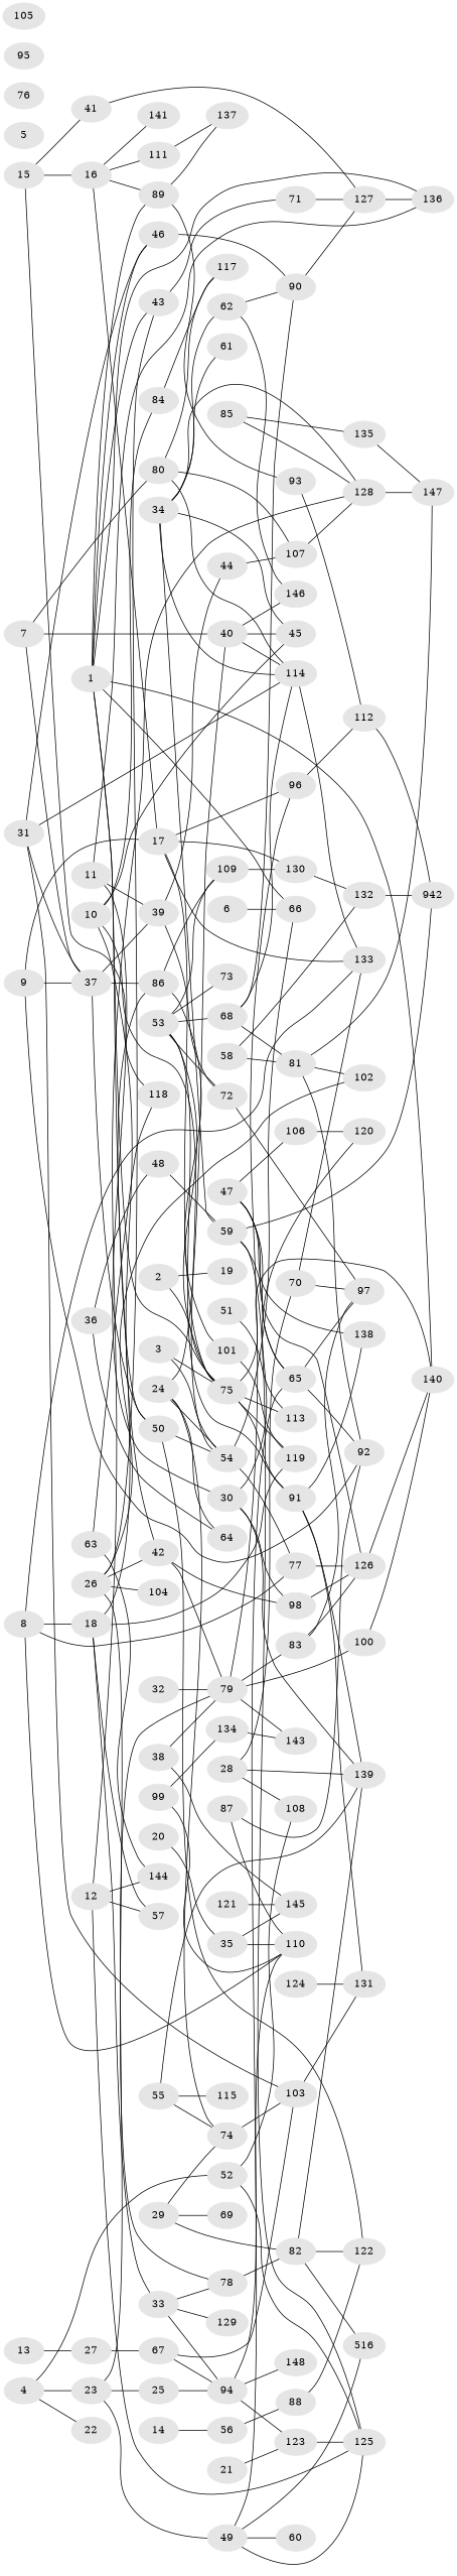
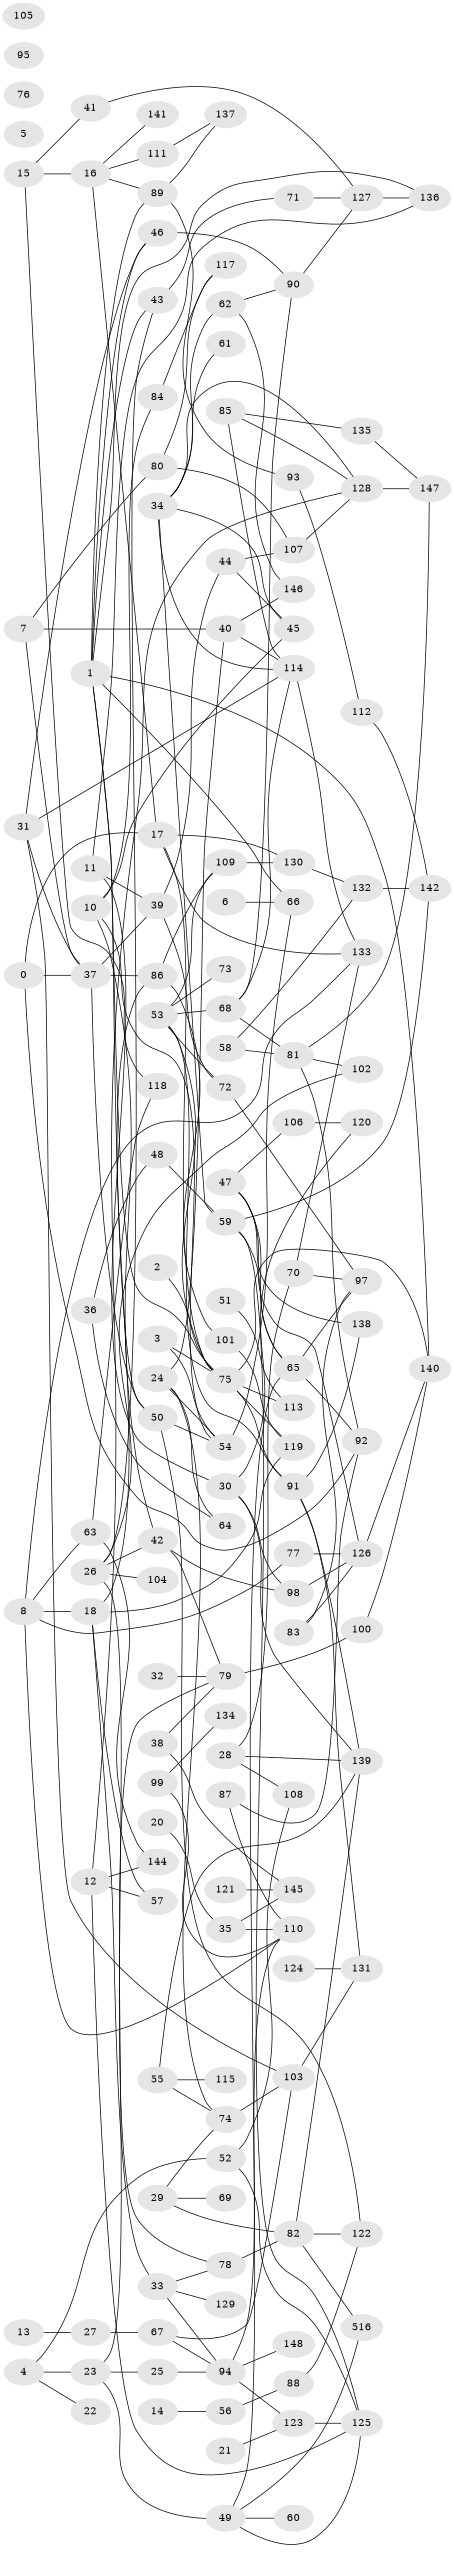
  graph {
    rankdir=LR
    node [color=gray90 style=filled]
    1
    43
    46
    50
    66
    75
    89
    136
    140
    71
    90
    54
    122
    119
    113
    91
    93
    137
    2
-   19
    3
    77
    4
    22
    23
    52
    25
    49
    79
    125
    108
    5
    6
    7
    37
    40
    80
    39
    86
    45
    114
    146
    107
    117
    8
    18
    63
    110
    133
    57
    33
    144
    118
    126
-   9
+   9 [label=0]
    17
    92
-   96
    130
    10
    42
    84
    98
    11
    30
    139
    120
    44
    72
    12
    128
    147
    13
    27
    67
    14
    56
    88
    15
    16
    41
    111
    141
    127
    112
    132
    94
    78
    129
    109
    101
    20
    35
    145
    21
    123
    65
    60
    n99 [label=516]
-   143
    83
    100
    24
    64
    74
    103
    148
    26
    102
    104
    82
    28
    70
    97
    29
    69
    31
    131
    32
    34
    59
    61
    62
-   142 [label=942]
+   142
    53
    68
    73
    36
    48
    38
    47
    106
    138
    51
    81
    55
    115
    58
    76
    85
    135
    87
    95
    99
    134
    105
    121
    124
    1 -- 43
    1 -- 46
    1 -- 50
    1 -- 66
    1 -- 75
    1 -- 89
    1 -- 136
    1 -- 140
    43 -- 71
    46 -- 90
    50 -- 54
    50 -- 122
    75 -- 140
    75 -- 119
    75 -- 113
    75 -- 91
    89 -- 93
    89 -- 137
    71 -- 127
    90 -- 127
    54 -- 66
-   54 -- 77
    91 -- 139
    91 -- 131
    91 -- 138
    93 -- 112
    2 -- 75
-   2 -- 19
    3 -- 75
    3 -- 54
    77 -- 126
    4 -- 22
    4 -- 23
    4 -- 52
    23 -- 25
    23 -- 49
    23 -- 79
    52 -- 125
    52 -- 108
    25 -- 94
    49 -- 125
    49 -- 65
    49 -- 60
    49 -- n99
-   79 -- 96
-   79 -- 143
-   79 -- 83
    79 -- 100
    6 -- 66
    7 -- 37
    7 -- 40
    7 -- 80
    37 -- 50
    37 -- 39
    37 -- 86
-   40 -- 45
+   44 -- 45
    40 -- 114
    40 -- 146
    80 -- 107
    80 -- 117
    39 -- 44
    39 -- 72
    86 -- 109
    86 -- 101
    114 -- 133
    107 -- 128
    8 -- 77
    8 -- 18
+   8 -- 63
    8 -- 110
    8 -- 133
    18 -- 119
    18 -- 86
    18 -- 57
    18 -- 33
    63 -- 144
    63 -- 118
    33 -- 94
    33 -- 78
    33 -- 129
    126 -- 140
    9 -- 37
    9 -- 17
    9 -- 92
    17 -- 75
    17 -- 133
-   17 -- 96
    17 -- 130
-   96 -- 112
    130 -- 132
    10 -- 54
    10 -- 45
    10 -- 42
    10 -- 84
    42 -- 79
    42 -- 98
    84 -- 117
    98 -- 126
    11 -- 136
    11 -- 39
    11 -- 30
    30 -- 98
    30 -- 139
    30 -- 120
    44 -- 107
    72 -- 97
    12 -- 125
    12 -- 57
    12 -- 144
    12 -- 128
    128 -- 147
    13 -- 27
    27 -- 67
    67 -- 94
    67 -- 103
    14 -- 56
    56 -- 88
    88 -- 122
    15 -- 118
    15 -- 16
    15 -- 41
    16 -- 89
    16 -- 17
    16 -- 111
    16 -- 141
    41 -- 127
    111 -- 137
    127 -- 136
    112 -- 142
    132 -- 142
    94 -- 110
    94 -- 123
    94 -- 148
    78 -- 82
    109 -- 130
    101 -- 119
    20 -- 35
    35 -- 110
    35 -- 145
    21 -- 123
    123 -- 125
    65 -- 92
    65 -- 97
    83 -- 126
    83 -- 97
    100 -- 140
    24 -- 54
    24 -- 40
    24 -- 64
    24 -- 74
    74 -- 103
    103 -- 131
    26 -- 43
    26 -- 42
    26 -- 78
    26 -- 102
    26 -- 104
    82 -- 122
    82 -- 139
    82 -- n99
    28 -- 108
    28 -- 139
    28 -- 70
    70 -- 133
    70 -- 97
    29 -- 74
    29 -- 82
    29 -- 69
    31 -- 46
    31 -- 37
    31 -- 114
    31 -- 103
    32 -- 79
    34 -- 45
    34 -- 114
    34 -- 128
    34 -- 59
    34 -- 61
    34 -- 62
    59 -- 125
    59 -- 65
    59 -- 142
    62 -- 90
    62 -- 146
    53 -- 75
    53 -- 91
    53 -- 72
    53 -- 109
    53 -- 68
    53 -- 73
    68 -- 90
    68 -- 114
    68 -- 81
    36 -- 64
    36 -- 48
    48 -- 59
    38 -- 79
    38 -- 145
    47 -- 126
    47 -- 65
    47 -- 106
    47 -- 138
    106 -- 120
    51 -- 113
    81 -- 92
    81 -- 147
    81 -- 102
    55 -- 139
    55 -- 74
    55 -- 115
    58 -- 132
    58 -- 81
-   80 -- 114
+   85 -- 114
    85 -- 128
    85 -- 135
    135 -- 147
    87 -- 110
    87 -- 92
    99 -- 110
    99 -- 134
-   134 -- 143
    121 -- 145
    124 -- 131
  }
